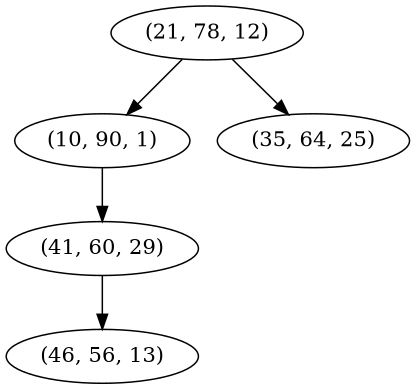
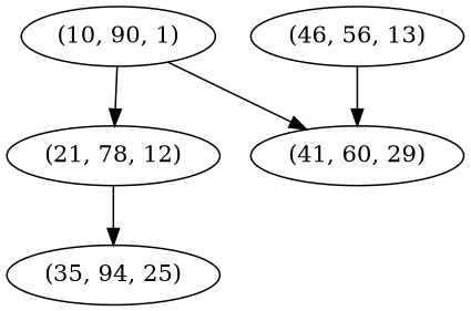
  digraph {
    "(10, 90, 1)"
    "(21, 78, 12)"
    "(41, 60, 29)"
-   "(35, 64, 25)"
+   "(35, 64, 25)" [label="(35, 94, 25)"]
    n5 [label="(46, 56, 13)"]
-   "(21, 78, 12)" -> "(10, 90, 1)"
+   "(10, 90, 1)" -> "(21, 78, 12)"
    "(10, 90, 1)" -> "(41, 60, 29)"
    "(21, 78, 12)" -> "(35, 64, 25)"
-   "(41, 60, 29)" -> n5
+   n5 -> "(41, 60, 29)"
  }
